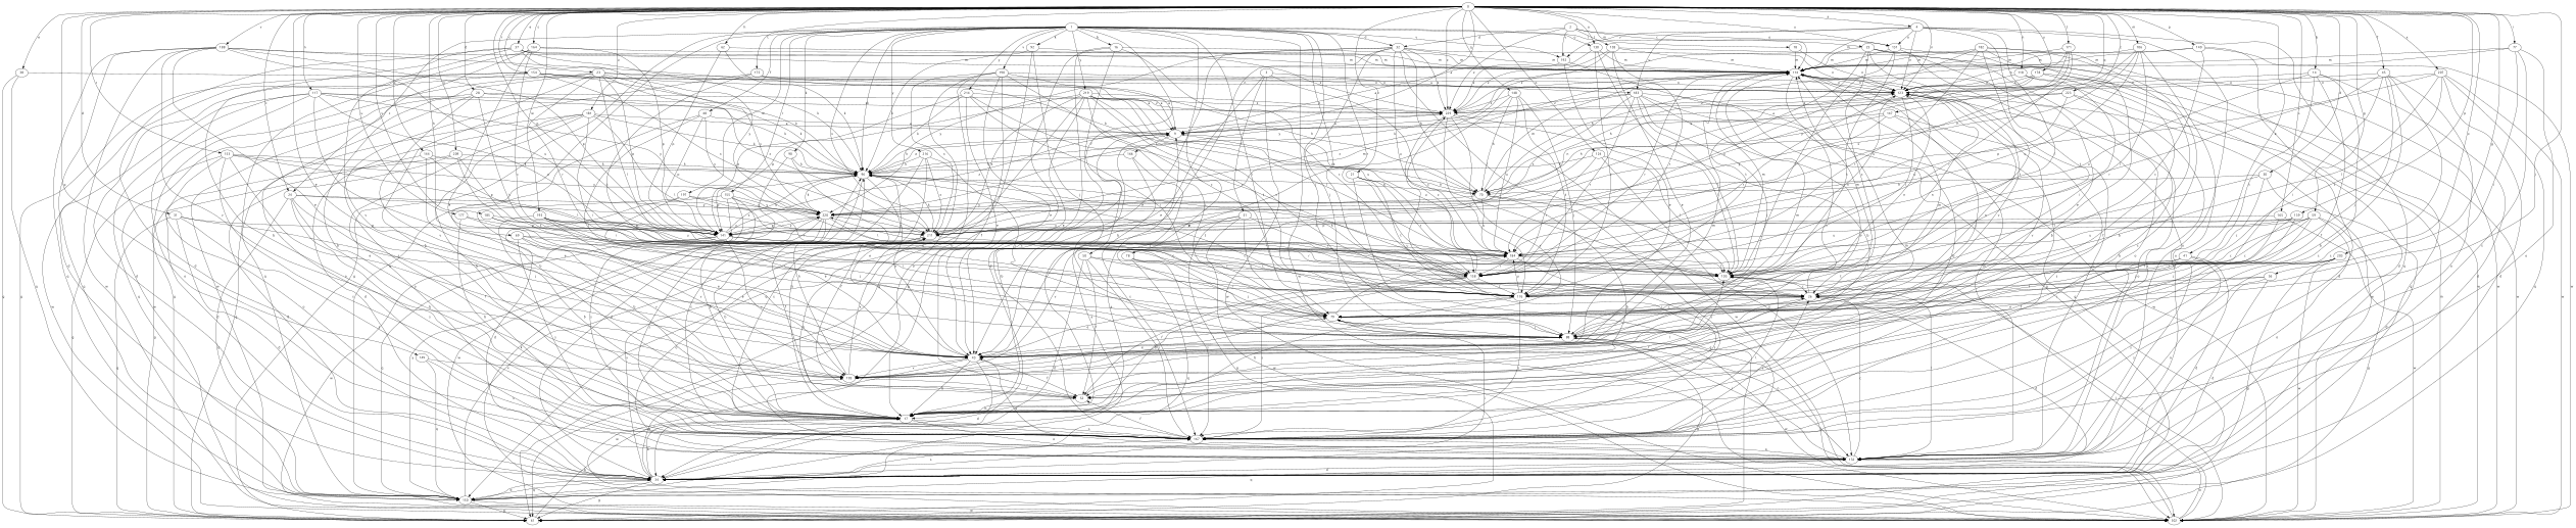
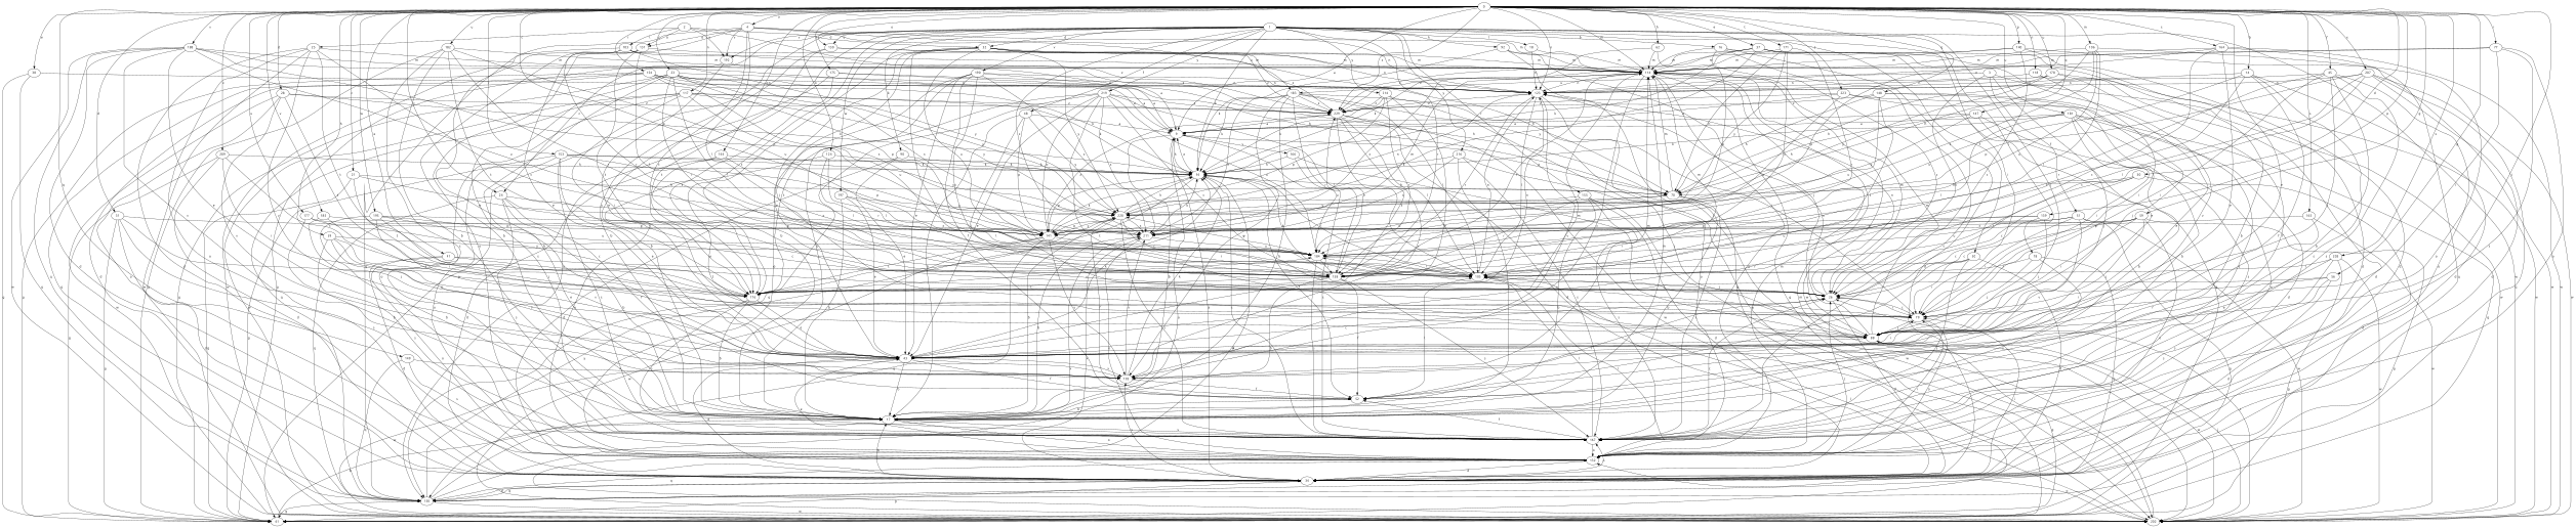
  strict digraph {
    fontname=Ubuntu
    node [fontname=Ubuntu]
    edge [fontname=Ubuntu]
    0
    4
    9
    14
    21
    23
    24
    28
    30
    31
    37
    38
    41
    43
    45
    56
    59
    62
    69
    77
    88
    106
    114
    117
    118
    123
    124
    130
    139
    140
    141
    144
    147
    148
    149
    153
    154
    164
    165
    171
    175
    177
    178
    181
    182
    185
    188
    195
    203
    207
    209
    223
    229
    150
    176
    192
    131
    183
    105
    132
    96
    17
    166
    184
    34
    52
    167
    61
    158
    70
    211
    220
    202
    193
    26
    79
    1
    16
    32
    48
    50
    78
    90
    92
    n85 [label=18]
    155
    190
    197
    214
    216
    219
    2
    25
    103
    3
    51
    0 -> 4 [label=a]
    0 -> 9 [label=a]
    0 -> 14 [label=b]
    0 -> 21 [label=c]
    0 -> 23 [label=c]
    0 -> 24 [label=c]
    0 -> 28 [label=d]
    0 -> 30 [label=d]
    0 -> 31 [label=d]
    0 -> 37 [label=e]
    0 -> 38 [label=e]
    0 -> 41 [label=e]
    0 -> 43 [label=e]
    0 -> 45 [label=f]
    0 -> 56 [label=g]
    0 -> 59 [label=g]
    0 -> 62 [label=h]
    0 -> 69 [label=h]
    0 -> 77 [label=i]
    0 -> 88 [label=j]
    0 -> 106 [label=m]
    0 -> 114 [label=m]
    0 -> 117 [label=n]
    0 -> 118 [label=n]
    0 -> 123 [label=n]
    0 -> 124 [label=o]
    0 -> 130 [label=o]
    0 -> 139 [label=p]
    0 -> 140 [label=p]
    0 -> 141 [label=p]
    0 -> 144 [label=q]
    0 -> 147 [label=q]
    0 -> 148 [label=q]
    0 -> 149 [label=q]
    0 -> 153 [label=r]
    0 -> 154 [label=r]
    0 -> 164 [label=s]
    0 -> 165 [label=s]
    0 -> 171 [label=t]
    0 -> 175 [label=t]
    0 -> 177 [label=u]
    0 -> 178 [label=u]
    0 -> 181 [label=u]
-   0 -> 131 [label=u]
+   0 -> 182 [label=u]
    0 -> 185 [label=v]
    0 -> 188 [label=v]
    0 -> 195 [label=w]
    0 -> 203 [label=x]
    0 -> 207 [label=x]
    0 -> 209 [label=x]
    0 -> 223 [label=z]
    0 -> 229 [label=z]
    4 -> 114 [label=m]
    4 -> 123 [label=n]
    4 -> 150 [label=q]
    4 -> 176 [label=t]
    4 -> 192 [label=v]
    4 -> 131 [label=o]
    4 -> 183 [label=u]
    4 -> 105 [label=l]
    4 -> 132 [label=o]
    9 -> 96 [label=k]
    9 -> 17 [label=b]
    9 -> 166 [label=s]
    9 -> 184 [label=u]
    14 -> 123 [label=n]
    14 -> 176 [label=t]
    14 -> 184 [label=u]
    14 -> 34 [label=d]
    14 -> 52 [label=f]
    14 -> 167 [label=s]
    21 -> 176 [label=t]
    21 -> 61 [label=g]
    21 -> 158 [label=r]
    21 -> 70 [label=h]
    23 -> 9 [label=a]
    23 -> 123 [label=n]
    23 -> 141 [label=p]
    23 -> 105 [label=l]
    23 -> 17 [label=b]
    23 -> 167 [label=s]
    23 -> 61 [label=g]
    23 -> 158 [label=r]
    23 -> 211 [label=x]
    23 -> 220 [label=y]
    24 -> 150 [label=q]
    24 -> 17 [label=b]
    24 -> 52 [label=f]
    24 -> 167 [label=s]
    24 -> 211 [label=x]
    24 -> 220 [label=y]
    28 -> 229 [label=z]
    28 -> 176 [label=t]
    28 -> 132 [label=o]
    28 -> 96 [label=k]
    28 -> 202 [label=w]
    28 -> 193 [label=v]
    30 -> 105 [label=l]
    30 -> 34 [label=d]
    30 -> 70 [label=h]
    30 -> 26 [label=c]
    31 -> 88 [label=j]
    31 -> 141 [label=p]
    31 -> 34 [label=d]
    31 -> 167 [label=s]
    31 -> 61 [label=g]
    37 -> 114 [label=m]
    37 -> 229 [label=z]
    37 -> 96 [label=k]
    37 -> 17 [label=b]
    37 -> 34 [label=d]
    37 -> 220 [label=y]
    37 -> 193 [label=v]
    38 -> 123 [label=n]
    38 -> 150 [label=q]
    38 -> 61 [label=g]
    41 -> 176 [label=t]
    41 -> 132 [label=o]
    41 -> 34 [label=d]
    41 -> 158 [label=r]
    43 -> 114 [label=m]
    43 -> 96 [label=k]
    43 -> 17 [label=b]
    43 -> 34 [label=d]
    43 -> 52 [label=f]
    43 -> 202 [label=w]
    43 -> 193 [label=v]
    43 -> 26 [label=c]
    43 -> 79 [label=i]
    45 -> 88 [label=j]
    45 -> 123 [label=n]
    45 -> 132 [label=o]
    45 -> 17 [label=b]
    45 -> 167 [label=s]
    45 -> 158 [label=r]
    45 -> 79 [label=i]
    56 -> 176 [label=t]
    56 -> 34 [label=d]
    56 -> 167 [label=s]
    56 -> 79 [label=i]
    59 -> 88 [label=j]
    59 -> 132 [label=o]
    59 -> 184 [label=u]
    59 -> 61 [label=g]
    59 -> 211 [label=x]
    59 -> 26 [label=c]
    59 -> 79 [label=i]
    62 -> 114 [label=m]
    62 -> 141 [label=p]
    62 -> 96 [label=k]
    69 -> 43 [label=e]
    69 -> 176 [label=t]
    69 -> 184 [label=u]
    69 -> 167 [label=s]
    69 -> 193 [label=v]
    77 -> 114 [label=m]
    77 -> 123 [label=n]
    77 -> 132 [label=o]
    77 -> 167 [label=s]
    77 -> 79 [label=i]
    88 -> 43 [label=e]
    88 -> 114 [label=m]
    88 -> 123 [label=n]
    88 -> 61 [label=g]
    88 -> 202 [label=w]
    106 -> 114 [label=m]
    106 -> 105 [label=l]
    106 -> 132 [label=o]
    106 -> 184 [label=u]
    106 -> 70 [label=h]
    106 -> 211 [label=x]
    114 -> 123 [label=n]
    114 -> 132 [label=o]
    114 -> 61 [label=g]
    114 -> 158 [label=r]
    114 -> 211 [label=x]
    114 -> 202 [label=w]
    114 -> 193 [label=v]
    117 -> 229 [label=z]
    117 -> 150 [label=q]
    117 -> 132 [label=o]
    117 -> 96 [label=k]
    117 -> 184 [label=u]
    117 -> 220 [label=y]
    117 -> 202 [label=w]
    117 -> 79 [label=i]
    118 -> 123 [label=n]
    118 -> 34 [label=d]
    118 -> 79 [label=i]
    123 -> 229 [label=z]
    123 -> 105 [label=l]
    123 -> 132 [label=o]
    123 -> 158 [label=r]
    123 -> 193 [label=v]
    124 -> 105 [label=l]
    124 -> 132 [label=o]
    124 -> 96 [label=k]
    124 -> 158 [label=r]
    130 -> 114 [label=m]
    130 -> 229 [label=z]
    130 -> 176 [label=t]
    130 -> 17 [label=b]
    139 -> 88 [label=j]
    139 -> 141 [label=p]
    139 -> 184 [label=u]
    139 -> 26 [label=c]
    140 -> 114 [label=m]
    140 -> 229 [label=z]
    140 -> 34 [label=d]
    140 -> 202 [label=w]
    140 -> 26 [label=c]
    141 -> 229 [label=z]
    141 -> 150 [label=q]
    141 -> 176 [label=t]
    141 -> 96 [label=k]
    141 -> 158 [label=r]
    141 -> 220 [label=y]
    141 -> 202 [label=w]
    141 -> 193 [label=v]
    144 -> 43 [label=e]
    144 -> 105 [label=l]
    144 -> 96 [label=k]
    144 -> 34 [label=d]
    147 -> 9 [label=a]
    147 -> 88 [label=j]
    147 -> 167 [label=s]
    147 -> 70 [label=h]
    147 -> 220 [label=y]
    148 -> 43 [label=e]
    148 -> 88 [label=j]
    148 -> 229 [label=z]
    148 -> 176 [label=t]
    148 -> 184 [label=u]
    148 -> 70 [label=h]
    149 -> 150 [label=q]
    149 -> 167 [label=s]
    149 -> 193 [label=v]
    153 -> 43 [label=e]
    153 -> 141 [label=p]
    153 -> 132 [label=o]
    153 -> 96 [label=k]
    153 -> 167 [label=s]
    153 -> 61 [label=g]
    153 -> 220 [label=y]
    154 -> 9 [label=a]
    154 -> 123 [label=n]
    154 -> 150 [label=q]
    154 -> 96 [label=k]
    154 -> 34 [label=d]
    154 -> 61 [label=g]
    154 -> 211 [label=x]
    164 -> 43 [label=e]
    164 -> 114 [label=m]
    164 -> 141 [label=p]
    164 -> 150 [label=q]
    164 -> 202 [label=w]
    164 -> 26 [label=c]
    165 -> 141 [label=p]
    165 -> 52 [label=f]
    165 -> 202 [label=w]
    171 -> 114 [label=m]
    171 -> 184 [label=u]
    171 -> 158 [label=r]
    171 -> 70 [label=h]
    171 -> 220 [label=y]
    175 -> 123 [label=n]
    175 -> 176 [label=t]
    175 -> 17 [label=b]
    175 -> 70 [label=h]
    177 -> 141 [label=p]
    177 -> 17 [label=b]
    177 -> 26 [label=c]
    178 -> 123 [label=n]
    178 -> 52 [label=f]
    178 -> 70 [label=h]
    178 -> 220 [label=y]
    178 -> 202 [label=w]
    181 -> 9 [label=a]
    181 -> 105 [label=l]
    181 -> 132 [label=o]
    181 -> 96 [label=k]
    181 -> 17 [label=b]
    181 -> 34 [label=d]
    181 -> 61 [label=g]
    181 -> 79 [label=i]
    182 -> 114 [label=m]
    182 -> 176 [label=t]
    182 -> 17 [label=b]
    182 -> 184 [label=u]
    182 -> 167 [label=s]
    182 -> 61 [label=g]
    182 -> 158 [label=r]
    185 -> 43 [label=e]
    185 -> 141 [label=p]
    185 -> 79 [label=i]
    188 -> 43 [label=e]
    188 -> 114 [label=m]
    188 -> 141 [label=p]
    188 -> 150 [label=q]
    188 -> 184 [label=u]
    188 -> 34 [label=d]
    188 -> 70 [label=h]
    188 -> 202 [label=w]
    188 -> 193 [label=v]
    195 -> 88 [label=j]
    195 -> 17 [label=b]
    195 -> 184 [label=u]
    195 -> 211 [label=x]
    195 -> 193 [label=v]
    195 -> 26 [label=c]
    203 -> 43 [label=e]
    203 -> 105 [label=l]
    203 -> 167 [label=s]
    203 -> 61 [label=g]
    203 -> 202 [label=w]
    207 -> 123 [label=n]
    207 -> 141 [label=p]
    207 -> 150 [label=q]
    207 -> 105 [label=l]
    207 -> 34 [label=d]
    207 -> 202 [label=w]
    207 -> 26 [label=c]
    209 -> 176 [label=t]
    209 -> 96 [label=k]
    209 -> 34 [label=d]
    209 -> 61 [label=g]
    209 -> 79 [label=i]
    223 -> 9 [label=a]
    223 -> 229 [label=z]
    223 -> 17 [label=b]
    223 -> 184 [label=u]
    223 -> 167 [label=s]
    229 -> 9 [label=a]
    229 -> 176 [label=t]
    229 -> 105 [label=l]
    229 -> 34 [label=d]
    229 -> 202 [label=w]
    229 -> 193 [label=v]
    150 -> 9 [label=a]
    150 -> 34 [label=d]
    150 -> 61 [label=g]
    150 -> 211 [label=x]
    150 -> 220 [label=y]
    150 -> 202 [label=w]
    176 -> 43 [label=e]
    176 -> 123 [label=n]
    176 -> 17 [label=b]
    176 -> 184 [label=u]
    176 -> 167 [label=s]
    192 -> 9 [label=a]
    192 -> 43 [label=e]
    192 -> 61 [label=g]
    131 -> 43 [label=e]
    131 -> 114 [label=m]
    131 -> 176 [label=t]
    131 -> 105 [label=l]
    131 -> 17 [label=b]
    183 -> 88 [label=j]
    183 -> 229 [label=z]
    183 -> 105 [label=l]
    183 -> 96 [label=k]
    183 -> 17 [label=b]
    183 -> 158 [label=r]
    183 -> 211 [label=x]
    183 -> 202 [label=w]
    183 -> 193 [label=v]
    105 -> 114 [label=m]
    105 -> 123 [label=n]
    105 -> 26 [label=c]
    132 -> 43 [label=e]
    132 -> 114 [label=m]
    132 -> 150 [label=q]
    132 -> 105 [label=l]
    132 -> 34 [label=d]
    132 -> 26 [label=c]
    132 -> 79 [label=i]
    96 -> 9 [label=a]
    96 -> 141 [label=p]
    96 -> 176 [label=t]
    96 -> 105 [label=l]
    96 -> 52 [label=f]
    96 -> 167 [label=s]
    96 -> 70 [label=h]
    17 -> 114 [label=m]
    17 -> 132 [label=o]
    17 -> 167 [label=s]
    166 -> 88 [label=j]
    166 -> 96 [label=k]
    166 -> 167 [label=s]
    184 -> 105 [label=l]
    184 -> 167 [label=s]
    184 -> 158 [label=r]
    184 -> 220 [label=y]
    34 -> 9 [label=a]
    34 -> 150 [label=q]
    34 -> 17 [label=b]
    34 -> 167 [label=s]
    34 -> 61 [label=g]
    34 -> 211 [label=x]
    34 -> 193 [label=v]
    34 -> 79 [label=i]
    52 -> 105 [label=l]
    52 -> 17 [label=b]
    167 -> 105 [label=l]
    167 -> 132 [label=o]
    167 -> 52 [label=f]
    167 -> 26 [label=c]
    61 -> 17 [label=b]
    158 -> 229 [label=z]
    158 -> 176 [label=t]
    158 -> 96 [label=k]
    158 -> 17 [label=b]
    158 -> 52 [label=f]
    158 -> 167 [label=s]
    70 -> 9 [label=a]
    70 -> 114 [label=m]
    70 -> 17 [label=b]
    70 -> 184 [label=u]
    70 -> 167 [label=s]
    70 -> 220 [label=y]
    211 -> 114 [label=m]
    211 -> 132 [label=o]
    211 -> 96 [label=k]
    211 -> 17 [label=b]
    211 -> 184 [label=u]
    220 -> 123 [label=n]
    220 -> 141 [label=p]
    220 -> 96 [label=k]
    220 -> 17 [label=b]
    220 -> 52 [label=f]
    220 -> 167 [label=s]
    220 -> 158 [label=r]
    220 -> 211 [label=x]
    202 -> 88 [label=j]
    202 -> 114 [label=m]
    202 -> 105 [label=l]
    202 -> 132 [label=o]
    202 -> 96 [label=k]
    202 -> 26 [label=c]
    193 -> 114 [label=m]
    193 -> 96 [label=k]
    193 -> 52 [label=f]
    193 -> 211 [label=x]
    26 -> 114 [label=m]
    26 -> 123 [label=n]
    26 -> 34 [label=d]
    26 -> 52 [label=f]
    26 -> 79 [label=i]
    79 -> 88 [label=j]
    79 -> 132 [label=o]
    79 -> 184 [label=u]
    79 -> 26 [label=c]
    1 -> 24 [label=c]
    1 -> 88 [label=j]
    1 -> 130 [label=o]
    1 -> 150 [label=q]
    1 -> 176 [label=t]
    1 -> 192 [label=v]
    1 -> 96 [label=k]
    1 -> 61 [label=g]
    1 -> 158 [label=r]
    1 -> 211 [label=x]
    1 -> 202 [label=w]
    1 -> 79 [label=i]
    1 -> 16 [label=b]
    1 -> 32 [label=d]
    1 -> 48 [label=f]
    1 -> 50 [label=f]
    1 -> 78 [label=i]
    1 -> 90 [label=k]
    1 -> 92 [label=k]
    1 -> n85 [label=l]
    1 -> 155 [label=r]
    1 -> 190 [label=v]
    1 -> 197 [label=w]
    1 -> 214 [label=y]
    1 -> 216 [label=y]
    1 -> 219 [label=y]
    16 -> 114 [label=m]
    16 -> 34 [label=d]
    16 -> 167 [label=s]
    16 -> 61 [label=g]
    16 -> 26 [label=c]
    32 -> 43 [label=e]
    32 -> 88 [label=j]
    32 -> 114 [label=m]
    32 -> 123 [label=n]
    32 -> 229 [label=z]
    32 -> 105 [label=l]
    32 -> 17 [label=b]
    32 -> 184 [label=u]
    32 -> 70 [label=h]
    32 -> 220 [label=y]
    48 -> 9 [label=a]
    48 -> 88 [label=j]
    48 -> 141 [label=p]
    48 -> 17 [label=b]
    48 -> 220 [label=y]
    50 -> 34 [label=d]
    50 -> 52 [label=f]
    50 -> 167 [label=s]
    50 -> 158 [label=r]
    50 -> 79 [label=i]
    78 -> 88 [label=j]
    78 -> 150 [label=q]
    78 -> 105 [label=l]
    78 -> 167 [label=s]
    90 -> 43 [label=e]
    90 -> 96 [label=k]
    90 -> 34 [label=d]
    92 -> 88 [label=j]
    92 -> 114 [label=m]
    92 -> 96 [label=k]
    92 -> 61 [label=g]
    n85 -> 114 [label=m]
    n85 -> 123 [label=n]
    155 -> 17 [label=b]
    155 -> 34 [label=d]
    155 -> 167 [label=s]
    155 -> 158 [label=r]
    155 -> 220 [label=y]
    155 -> 202 [label=w]
    190 -> 9 [label=a]
    190 -> 43 [label=e]
    190 -> 123 [label=n]
    190 -> 132 [label=o]
    190 -> 17 [label=b]
    190 -> 52 [label=f]
    190 -> 211 [label=x]
    190 -> 26 [label=c]
    197 -> 43 [label=e]
    197 -> 105 [label=l]
    197 -> 17 [label=b]
    197 -> 220 [label=y]
    214 -> 43 [label=e]
    214 -> 141 [label=p]
    214 -> 229 [label=z]
    214 -> 96 [label=k]
    214 -> 158 [label=r]
    214 -> 79 [label=i]
    216 -> 88 [label=j]
    216 -> 96 [label=k]
    216 -> 17 [label=b]
    216 -> 167 [label=s]
    216 -> 211 [label=x]
    219 -> 43 [label=e]
    219 -> 141 [label=p]
    219 -> 229 [label=z]
    219 -> 150 [label=q]
    219 -> 176 [label=t]
    219 -> 105 [label=l]
    219 -> 184 [label=u]
    219 -> 211 [label=x]
    219 -> 26 [label=c]
    219 -> 79 [label=i]
    2 -> 229 [label=z]
    2 -> 192 [label=v]
    2 -> 131 [label=o]
    2 -> 32 [label=d]
    2 -> 25 [label=c]
    2 -> 103 [label=l]
    25 -> 114 [label=m]
    25 -> 176 [label=t]
    25 -> 132 [label=o]
    25 -> 34 [label=d]
    25 -> 202 [label=w]
    25 -> 193 [label=v]
    25 -> 26 [label=c]
    103 -> 43 [label=e]
    103 -> 114 [label=m]
    103 -> 229 [label=z]
    103 -> 158 [label=r]
    103 -> 220 [label=y]
    103 -> 202 [label=w]
    3 -> 43 [label=e]
    3 -> 183 [label=u]
    3 -> 202 [label=w]
    3 -> 26 [label=c]
    3 -> 51 [label=f]
    51 -> 61 [label=g]
    51 -> 158 [label=r]
    51 -> 211 [label=x]
    51 -> 202 [label=w]
    51 -> 193 [label=v]
    51 -> 79 [label=i]
  }
